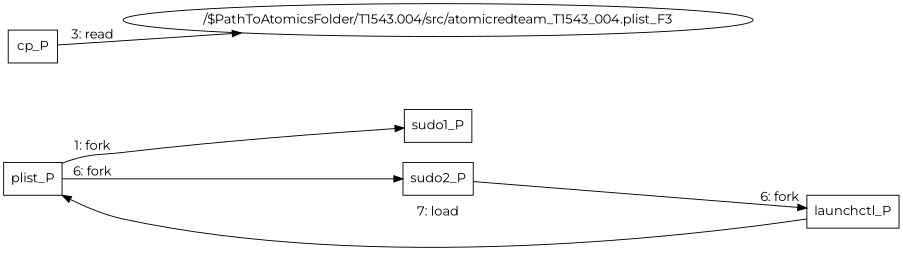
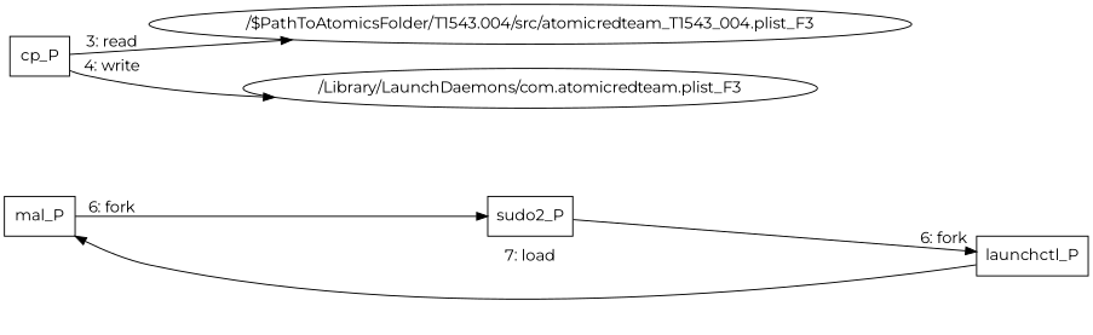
  digraph {
    engine=neato
    fixedsize=false
    fontname=Montserrat
    fontsize=10
    nodesep=0.3
    rankdir=LR
    ranksep=0
    splines=true
    node [fontname=Montserrat node_type=Process shape=box]
    edge [fontname=Montserrat]
-   mal_P [label=plist_P]
-   sudo1_P
+   mal_P
    sudo2_P
    launchctl_P
    "/$PathToAtomicsFolder/T1543.004/src/atomicredteam_T1543_004.plist_F3" [node_type=File shape=ellipse]
    cp_P
-   mal_P -> sudo1_P [label="1: fork"]
+   "/Library/LaunchDaemons/com.atomicredteam.plist_F3" [node_type=File shape=ellipse]
    mal_P -> sudo2_P [label="6: fork"]
    sudo2_P -> launchctl_P [label="6: fork"]
    launchctl_P -> mal_P [label="7: load"]
    cp_P -> "/$PathToAtomicsFolder/T1543.004/src/atomicredteam_T1543_004.plist_F3" [label="3: read"]
+   cp_P -> "/Library/LaunchDaemons/com.atomicredteam.plist_F3" [label="4: write"]
  }
